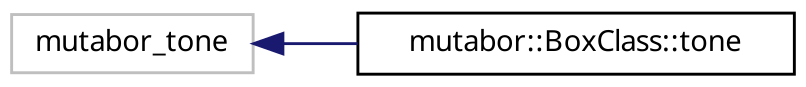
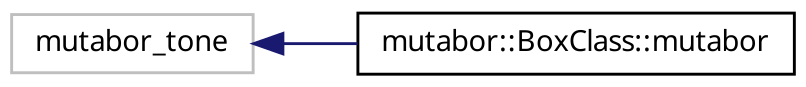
  digraph {
    rankdir=LR
    node [fillcolor=white fontname=Sans fontsize=10 shape=record style=filled]
    n1 [color=grey75 height=0.2 label=mutabor_tone width=0.4]
-   n2 [color=black height=0.2 label="mutabor::BoxClass::tone" width=0.4]
+   n2 [color=black height=0.2 label="mutabor::BoxClass::mutabor" width=0.4]
    n1 -> n2 [color=midnightblue dir=back fontname=Sans fontsize=10 labelfontname=Sans labelfontsize=10 style=solid]
  }
